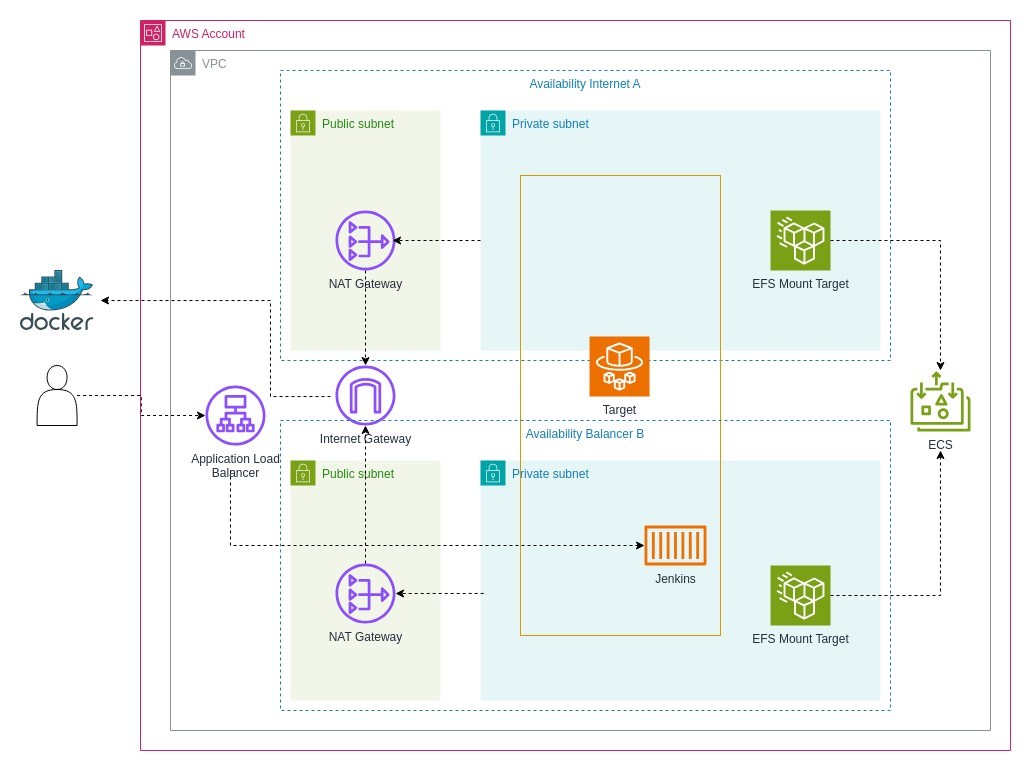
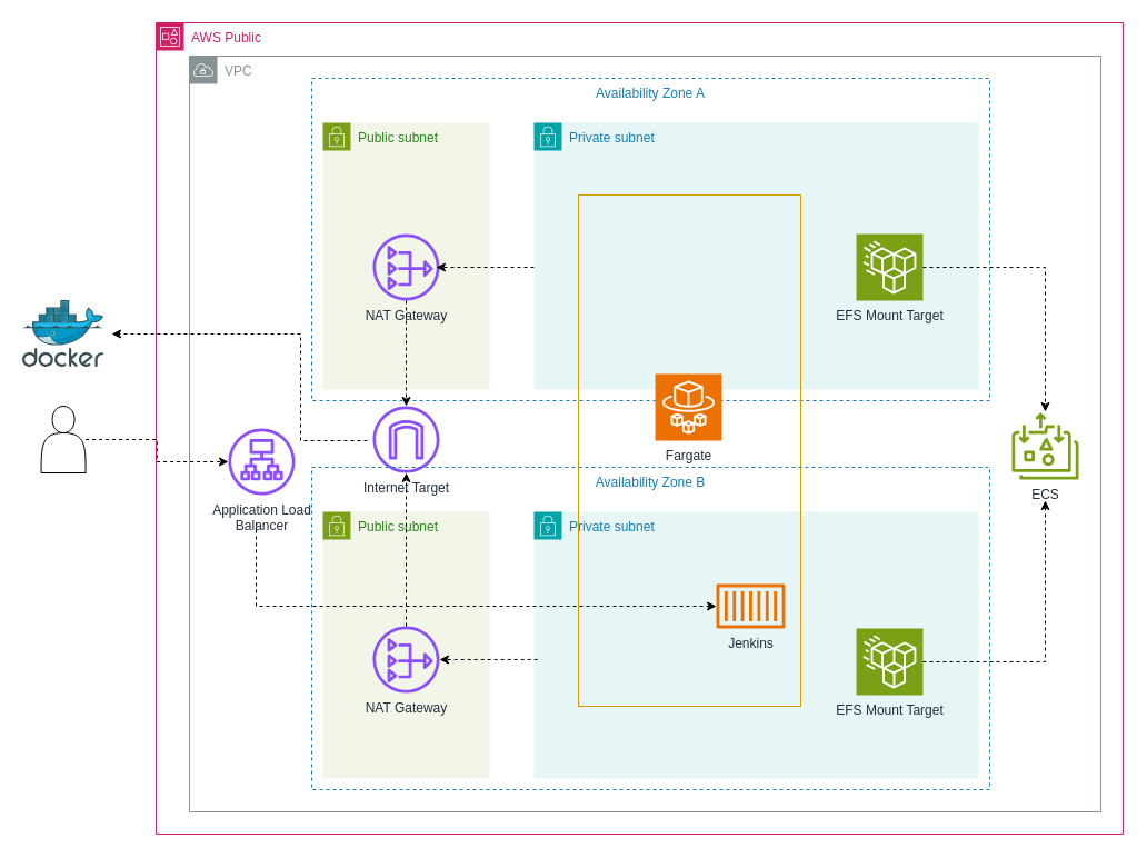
  <mxCell id="0" />
  <mxCell id="1" parent="0" />
- <mxCell id="2" value="Availability Internet A" style="fillColor=none;strokeColor=#147EBA;dashed=1;verticalAlign=top;fontStyle=0;fontColor=#147EBA;whiteSpace=wrap;html=1;" vertex="1" parent="1"><mxGeometry x="280" y="70" width="610" height="290" as="geometry" /></mxCell>
+ <mxCell id="2" value="Availability Zone A" style="fillColor=none;strokeColor=#147EBA;dashed=1;verticalAlign=top;fontStyle=0;fontColor=#147EBA;whiteSpace=wrap;html=1;" vertex="1" parent="1"><mxGeometry x="280" y="70" width="610" height="290" as="geometry" /></mxCell>
  <mxCell id="3" value="Public subnet" style="points=[[0,0],[0.25,0],[0.5,0],[0.75,0],[1,0],[1,0.25],[1,0.5],[1,0.75],[1,1],[0.75,1],[0.5,1],[0.25,1],[0,1],[0,0.75],[0,0.5],[0,0.25]];outlineConnect=0;gradientColor=none;html=1;whiteSpace=wrap;fontSize=12;fontStyle=0;container=1;pointerEvents=0;collapsible=0;recursiveResize=0;shape=mxgraph.aws4.group;grIcon=mxgraph.aws4.group_security_group;grStroke=0;strokeColor=#7AA116;fillColor=#F2F6E8;verticalAlign=top;align=left;spacingLeft=30;fontColor=#248814;dashed=0;" vertex="1" parent="1"><mxGeometry x="290" y="110" width="150" height="240" as="geometry" /></mxCell>
  <mxCell id="4" value="NAT Gateway" style="sketch=0;outlineConnect=0;fontColor=#232F3E;gradientColor=none;fillColor=#8C4FFF;strokeColor=none;dashed=0;verticalLabelPosition=bottom;verticalAlign=top;align=center;html=1;fontSize=12;fontStyle=0;aspect=fixed;pointerEvents=1;shape=mxgraph.aws4.nat_gateway;" vertex="1" parent="3"><mxGeometry x="45" y="100" width="60" height="60" as="geometry" /></mxCell>
  <mxCell id="5" value="Private subnet" style="points=[[0,0],[0.25,0],[0.5,0],[0.75,0],[1,0],[1,0.25],[1,0.5],[1,0.75],[1,1],[0.75,1],[0.5,1],[0.25,1],[0,1],[0,0.75],[0,0.5],[0,0.25]];outlineConnect=0;gradientColor=none;html=1;whiteSpace=wrap;fontSize=12;fontStyle=0;container=1;pointerEvents=0;collapsible=0;recursiveResize=0;shape=mxgraph.aws4.group;grIcon=mxgraph.aws4.group_security_group;grStroke=0;strokeColor=#00A4A6;fillColor=#E6F6F7;verticalAlign=top;align=left;spacingLeft=30;fontColor=#147EBA;dashed=0;" vertex="1" parent="1"><mxGeometry x="480" y="460" width="400" height="240" as="geometry" /></mxCell>
  <mxCell id="6" value="EFS Mount Target" style="sketch=0;points=[[0,0,0],[0.25,0,0],[0.5,0,0],[0.75,0,0],[1,0,0],[0,1,0],[0.25,1,0],[0.5,1,0],[0.75,1,0],[1,1,0],[0,0.25,0],[0,0.5,0],[0,0.75,0],[1,0.25,0],[1,0.5,0],[1,0.75,0]];outlineConnect=0;fontColor=#232F3E;fillColor=#7AA116;strokeColor=#ffffff;dashed=0;verticalLabelPosition=bottom;verticalAlign=top;align=center;html=1;fontSize=12;fontStyle=0;aspect=fixed;shape=mxgraph.aws4.resourceIcon;resIcon=mxgraph.aws4.efs_standard;" vertex="1" parent="5"><mxGeometry x="290" y="105" width="60" height="60" as="geometry" /></mxCell>
  <mxCell id="7" value="Private subnet" style="points=[[0,0],[0.25,0],[0.5,0],[0.75,0],[1,0],[1,0.25],[1,0.5],[1,0.75],[1,1],[0.75,1],[0.5,1],[0.25,1],[0,1],[0,0.75],[0,0.5],[0,0.25]];outlineConnect=0;gradientColor=none;html=1;whiteSpace=wrap;fontSize=12;fontStyle=0;container=1;pointerEvents=0;collapsible=0;recursiveResize=0;shape=mxgraph.aws4.group;grIcon=mxgraph.aws4.group_security_group;grStroke=0;strokeColor=#00A4A6;fillColor=#E6F6F7;verticalAlign=top;align=left;spacingLeft=30;fontColor=#147EBA;dashed=0;" vertex="1" parent="1"><mxGeometry x="480" y="110" width="400" height="240" as="geometry" /></mxCell>
  <mxCell id="8" value="EFS Mount Target" style="sketch=0;points=[[0,0,0],[0.25,0,0],[0.5,0,0],[0.75,0,0],[1,0,0],[0,1,0],[0.25,1,0],[0.5,1,0],[0.75,1,0],[1,1,0],[0,0.25,0],[0,0.5,0],[0,0.75,0],[1,0.25,0],[1,0.5,0],[1,0.75,0]];outlineConnect=0;fontColor=#232F3E;fillColor=#7AA116;strokeColor=#ffffff;dashed=0;verticalLabelPosition=bottom;verticalAlign=top;align=center;html=1;fontSize=12;fontStyle=0;aspect=fixed;shape=mxgraph.aws4.resourceIcon;resIcon=mxgraph.aws4.efs_standard;" vertex="1" parent="7"><mxGeometry x="290" y="100" width="60" height="60" as="geometry" /></mxCell>
  <mxCell id="9" value="" style="rounded=0;whiteSpace=wrap;html=1;fillColor=none;strokeColor=#d79b00;" vertex="1" parent="1"><mxGeometry x="520" y="175" width="200" height="460" as="geometry" /></mxCell>
- <mxCell id="10" value="AWS Account" style="points=[[0,0],[0.25,0],[0.5,0],[0.75,0],[1,0],[1,0.25],[1,0.5],[1,0.75],[1,1],[0.75,1],[0.5,1],[0.25,1],[0,1],[0,0.75],[0,0.5],[0,0.25]];outlineConnect=0;gradientColor=none;html=1;whiteSpace=wrap;fontSize=12;fontStyle=0;container=1;pointerEvents=0;collapsible=0;recursiveResize=0;shape=mxgraph.aws4.group;grIcon=mxgraph.aws4.group_account;strokeColor=#CD2264;fillColor=none;verticalAlign=top;align=left;spacingLeft=30;fontColor=#CD2264;dashed=0;" vertex="1" parent="1"><mxGeometry x="140" y="20" width="870" height="730" as="geometry" /></mxCell>
+ <mxCell id="10" value="AWS Public" style="points=[[0,0],[0.25,0],[0.5,0],[0.75,0],[1,0],[1,0.25],[1,0.5],[1,0.75],[1,1],[0.75,1],[0.5,1],[0.25,1],[0,1],[0,0.75],[0,0.5],[0,0.25]];outlineConnect=0;gradientColor=none;html=1;whiteSpace=wrap;fontSize=12;fontStyle=0;container=1;pointerEvents=0;collapsible=0;recursiveResize=0;shape=mxgraph.aws4.group;grIcon=mxgraph.aws4.group_account;strokeColor=#CD2264;fillColor=none;verticalAlign=top;align=left;spacingLeft=30;fontColor=#CD2264;dashed=0;" vertex="1" parent="1"><mxGeometry x="140" y="20" width="870" height="730" as="geometry" /></mxCell>
  <mxCell id="11" value="VPC" style="sketch=0;outlineConnect=0;gradientColor=none;html=1;whiteSpace=wrap;fontSize=12;fontStyle=0;shape=mxgraph.aws4.group;grIcon=mxgraph.aws4.group_vpc;strokeColor=#879196;fillColor=none;verticalAlign=top;align=left;spacingLeft=30;fontColor=#879196;dashed=0;" vertex="1" parent="1"><mxGeometry x="170" y="50" width="820" height="680" as="geometry" /></mxCell>
  <mxCell id="12" value="Public subnet" style="points=[[0,0],[0.25,0],[0.5,0],[0.75,0],[1,0],[1,0.25],[1,0.5],[1,0.75],[1,1],[0.75,1],[0.5,1],[0.25,1],[0,1],[0,0.75],[0,0.5],[0,0.25]];outlineConnect=0;gradientColor=none;html=1;whiteSpace=wrap;fontSize=12;fontStyle=0;container=1;pointerEvents=0;collapsible=0;recursiveResize=0;shape=mxgraph.aws4.group;grIcon=mxgraph.aws4.group_security_group;grStroke=0;strokeColor=#7AA116;fillColor=#F2F6E8;verticalAlign=top;align=left;spacingLeft=30;fontColor=#248814;dashed=0;" vertex="1" parent="1"><mxGeometry x="290" y="460" width="150" height="240" as="geometry" /></mxCell>
  <mxCell id="13" value="NAT Gateway" style="sketch=0;outlineConnect=0;fontColor=#232F3E;gradientColor=none;fillColor=#8C4FFF;strokeColor=none;dashed=0;verticalLabelPosition=bottom;verticalAlign=top;align=center;html=1;fontSize=12;fontStyle=0;aspect=fixed;pointerEvents=1;shape=mxgraph.aws4.nat_gateway;" vertex="1" parent="12"><mxGeometry x="45" y="103" width="60" height="60" as="geometry" /></mxCell>
- <mxCell id="14" value="Internet Gateway" style="sketch=0;outlineConnect=0;fontColor=#232F3E;gradientColor=none;fillColor=#8C4FFF;strokeColor=none;dashed=0;verticalLabelPosition=bottom;verticalAlign=top;align=center;html=1;fontSize=12;fontStyle=0;aspect=fixed;pointerEvents=1;shape=mxgraph.aws4.internet_gateway;" vertex="1" parent="1"><mxGeometry x="335" y="365" width="60" height="60" as="geometry" /></mxCell>
+ <mxCell id="14" value="Internet Target" style="sketch=0;outlineConnect=0;fontColor=#232F3E;gradientColor=none;fillColor=#8C4FFF;strokeColor=none;dashed=0;verticalLabelPosition=bottom;verticalAlign=top;align=center;html=1;fontSize=12;fontStyle=0;aspect=fixed;pointerEvents=1;shape=mxgraph.aws4.internet_gateway;" vertex="1" parent="1"><mxGeometry x="335" y="365" width="60" height="60" as="geometry" /></mxCell>
  <mxCell id="15" value="Application Load&lt;div&gt;Balancer&lt;/div&gt;" style="sketch=0;outlineConnect=0;fontColor=#232F3E;gradientColor=none;fillColor=#8C4FFF;strokeColor=none;dashed=0;verticalLabelPosition=bottom;verticalAlign=top;align=center;html=1;fontSize=12;fontStyle=0;aspect=fixed;pointerEvents=1;shape=mxgraph.aws4.application_load_balancer;" vertex="1" parent="1"><mxGeometry x="205" y="385" width="60" height="60" as="geometry" /></mxCell>
  <mxCell id="16" value="ECS" style="sketch=0;outlineConnect=0;fontColor=#232F3E;gradientColor=none;fillColor=#7AA116;strokeColor=none;dashed=0;verticalLabelPosition=bottom;verticalAlign=top;align=center;html=1;fontSize=12;fontStyle=0;aspect=fixed;pointerEvents=1;shape=mxgraph.aws4.elastic_file_system_standard;" vertex="1" parent="1"><mxGeometry x="910" y="371" width="60" height="60" as="geometry" /></mxCell>
- <mxCell id="17" value="Target" style="sketch=0;points=[[0,0,0],[0.25,0,0],[0.5,0,0],[0.75,0,0],[1,0,0],[0,1,0],[0.25,1,0],[0.5,1,0],[0.75,1,0],[1,1,0],[0,0.25,0],[0,0.5,0],[0,0.75,0],[1,0.25,0],[1,0.5,0],[1,0.75,0]];outlineConnect=0;fontColor=#232F3E;fillColor=#ED7100;strokeColor=#ffffff;dashed=0;verticalLabelPosition=bottom;verticalAlign=top;align=center;html=1;fontSize=12;fontStyle=0;aspect=fixed;shape=mxgraph.aws4.resourceIcon;resIcon=mxgraph.aws4.fargate;" vertex="1" parent="1"><mxGeometry x="589.03" y="336" width="60" height="60" as="geometry" /></mxCell>
+ <mxCell id="17" value="Fargate" style="sketch=0;points=[[0,0,0],[0.25,0,0],[0.5,0,0],[0.75,0,0],[1,0,0],[0,1,0],[0.25,1,0],[0.5,1,0],[0.75,1,0],[1,1,0],[0,0.25,0],[0,0.5,0],[0,0.75,0],[1,0.25,0],[1,0.5,0],[1,0.75,0]];outlineConnect=0;fontColor=#232F3E;fillColor=#ED7100;strokeColor=#ffffff;dashed=0;verticalLabelPosition=bottom;verticalAlign=top;align=center;html=1;fontSize=12;fontStyle=0;aspect=fixed;shape=mxgraph.aws4.resourceIcon;resIcon=mxgraph.aws4.fargate;" vertex="1" parent="1"><mxGeometry x="589.03" y="336" width="60" height="60" as="geometry" /></mxCell>
  <mxCell id="18" value="Jenkins" style="sketch=0;outlineConnect=0;fontColor=#232F3E;gradientColor=none;fillColor=#ED7100;strokeColor=none;dashed=0;verticalLabelPosition=bottom;verticalAlign=top;align=center;html=1;fontSize=12;fontStyle=0;aspect=fixed;pointerEvents=1;shape=mxgraph.aws4.container_1;" vertex="1" parent="1"><mxGeometry x="644.03" y="525" width="61.93" height="40" as="geometry" /></mxCell>
  <mxCell id="19" value="" style="endArrow=classic;html=1;rounded=0;dashed=1;" edge="1" parent="1" target="18"><mxGeometry width="50" height="50" relative="1" as="geometry"><mxPoint x="230" y="470" as="sourcePoint" /><mxPoint x="130" y="590" as="targetPoint" /><Array as="points"><mxPoint x="230" y="545" /></Array></mxGeometry></mxCell>
  <mxCell id="20" value="" style="endArrow=classic;html=1;rounded=0;exitX=1;exitY=0.5;exitDx=0;exitDy=0;exitPerimeter=0;dashed=1;" edge="1" parent="1" source="6"><mxGeometry width="50" height="50" relative="1" as="geometry"><mxPoint x="440" y="360" as="sourcePoint" /><mxPoint x="940" y="450" as="targetPoint" /><Array as="points"><mxPoint x="940" y="595" /></Array></mxGeometry></mxCell>
  <mxCell id="21" value="" style="endArrow=classic;html=1;rounded=0;exitX=1;exitY=0.5;exitDx=0;exitDy=0;exitPerimeter=0;dashed=1;" edge="1" parent="1" source="8"><mxGeometry width="50" height="50" relative="1" as="geometry"><mxPoint x="440" y="360" as="sourcePoint" /><mxPoint x="940" y="370" as="targetPoint" /><Array as="points"><mxPoint x="940" y="240" /></Array></mxGeometry></mxCell>
  <mxCell id="22" value="" style="image;sketch=0;aspect=fixed;html=1;points=[];align=center;fontSize=12;image=img/lib/mscae/Docker.svg;" vertex="1" parent="1"><mxGeometry x="20" y="270" width="73.18" height="60" as="geometry" /></mxCell>
  <mxCell id="23" value="" style="endArrow=classic;html=1;rounded=0;exitX=0.008;exitY=0.554;exitDx=0;exitDy=0;exitPerimeter=0;dashed=1;" edge="1" parent="1" source="5" target="13"><mxGeometry width="50" height="50" relative="1" as="geometry"><mxPoint x="460" y="610" as="sourcePoint" /><mxPoint x="490" y="310" as="targetPoint" /></mxGeometry></mxCell>
  <mxCell id="24" value="" style="endArrow=classic;html=1;rounded=0;exitX=0.008;exitY=0.554;exitDx=0;exitDy=0;exitPerimeter=0;dashed=1;" edge="1" parent="1"><mxGeometry width="50" height="50" relative="1" as="geometry"><mxPoint x="480" y="240" as="sourcePoint" /><mxPoint x="392" y="240" as="targetPoint" /></mxGeometry></mxCell>
  <mxCell id="25" value="" style="endArrow=classic;html=1;rounded=0;dashed=1;" edge="1" parent="1" source="13" target="14"><mxGeometry width="50" height="50" relative="1" as="geometry"><mxPoint x="360" y="550" as="sourcePoint" /><mxPoint x="490" y="310" as="targetPoint" /></mxGeometry></mxCell>
  <mxCell id="26" value="" style="endArrow=classic;html=1;rounded=0;dashed=1;" edge="1" parent="1" source="4" target="14"><mxGeometry width="50" height="50" relative="1" as="geometry"><mxPoint x="440" y="350" as="sourcePoint" /><mxPoint x="490" y="300" as="targetPoint" /></mxGeometry></mxCell>
- <mxCell id="27" value="Availability Balancer B" style="fillColor=none;strokeColor=#147EBA;dashed=1;verticalAlign=top;fontStyle=0;fontColor=#147EBA;whiteSpace=wrap;html=1;" vertex="1" parent="1"><mxGeometry x="280" y="420" width="610" height="290" as="geometry" /></mxCell>
+ <mxCell id="27" value="Availability Zone B" style="fillColor=none;strokeColor=#147EBA;dashed=1;verticalAlign=top;fontStyle=0;fontColor=#147EBA;whiteSpace=wrap;html=1;" vertex="1" parent="1"><mxGeometry x="280" y="420" width="610" height="290" as="geometry" /></mxCell>
  <mxCell id="28" value="" style="endArrow=classic;html=1;rounded=0;dashed=1;" edge="1" parent="1"><mxGeometry width="50" height="50" relative="1" as="geometry"><mxPoint x="330" y="396" as="sourcePoint" /><mxPoint x="100" y="300" as="targetPoint" /><Array as="points"><mxPoint x="270" y="396" /><mxPoint x="270" y="300" /></Array></mxGeometry></mxCell>
  <mxCell id="29" style="edgeStyle=orthogonalEdgeStyle;rounded=0;orthogonalLoop=1;jettySize=auto;html=1;dashed=1;" edge="1" parent="1" source="30" target="15"><mxGeometry relative="1" as="geometry" /></mxCell>
  <mxCell id="30" value="" style="shape=actor;whiteSpace=wrap;html=1;" vertex="1" parent="1"><mxGeometry x="36.59" y="365" width="40" height="60" as="geometry" /></mxCell>
